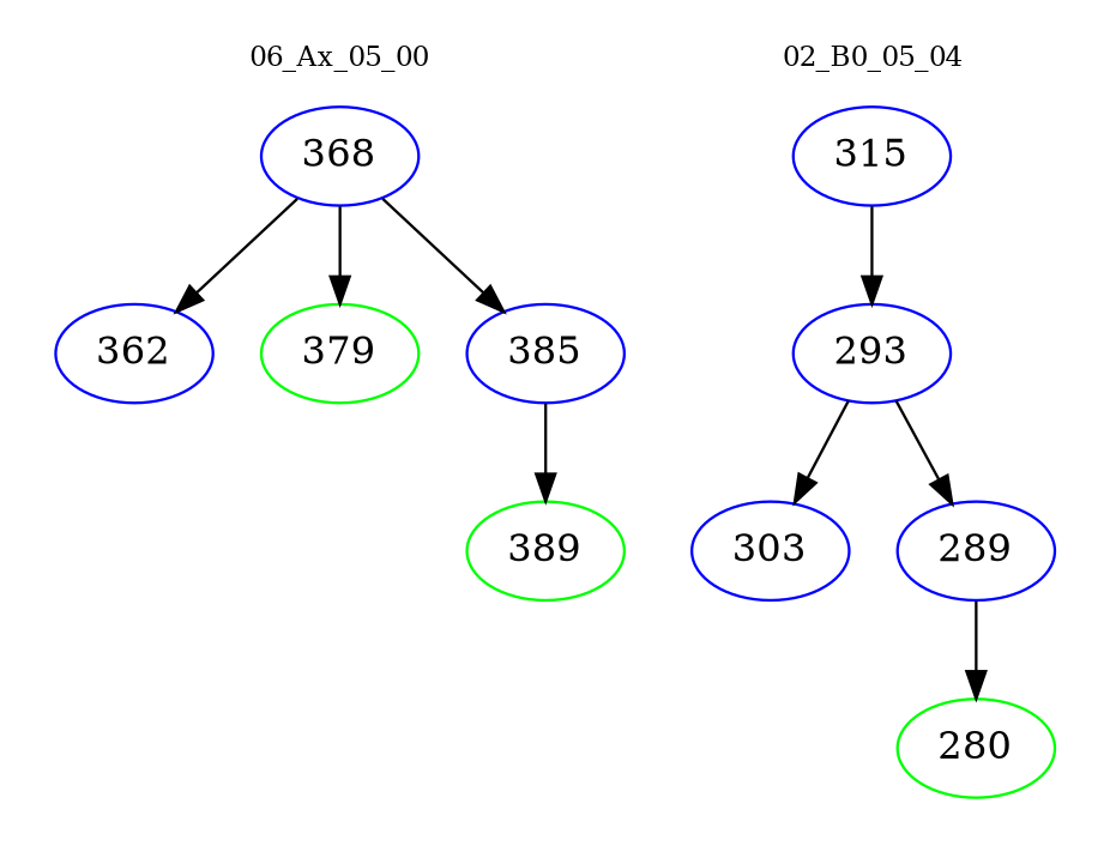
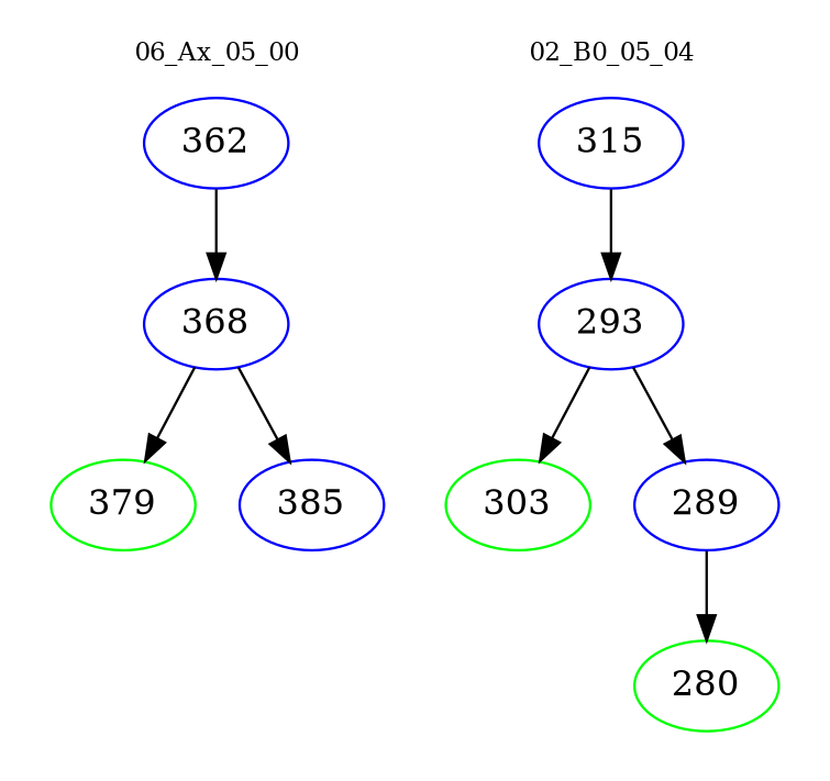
  digraph {
    node [color=blue]
    edge [color=black]
    n1 [label=368]
    n2 [label=362]
    n3 [color=green label=379]
    n4 [label=385]
-   n5 [color=green label=389]
    n6 [label=293]
    n7 [label=315]
-   n8 [label=303]
+   n8 [color=green label=303]
    n9 [label=289]
    n10 [color=green label=280]
    subgraph cluster_1 {
      color=white
      fontsize=10
      label="06_Ax_05_00"
      n1
      n2
      n3
      n4
-     n5
    }
    subgraph cluster_2 {
      color=white
      fontsize=10
      label="02_B0_05_04"
      n6
      n7
      n8
      n9
      n10
    }
-   n1 -> n2
+   n2 -> n1
    n1 -> n3
    n1 -> n4
-   n4 -> n5
    n6 -> n8
    n6 -> n9
    n7 -> n6
    n9 -> n10
  }
